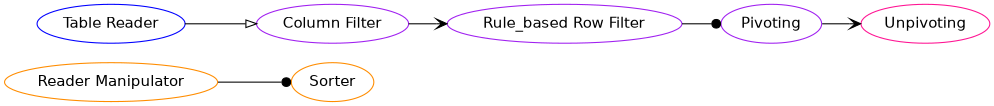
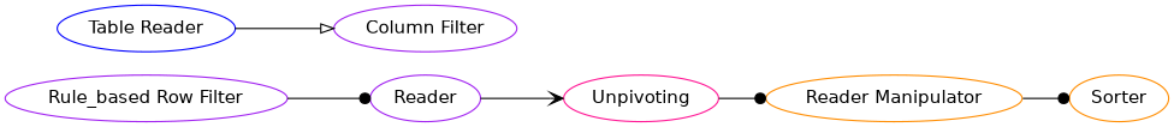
  digraph {
    fontname="DejaVu Sans"
    rankdir=LR
    node [color=purple fontname="DejaVu Sans"]
    edge [arrowhead=dot fontname="DejaVu Sans"]
    n1 [color=darkorange label="Reader Manipulator"]
    n2 [color=darkorange label=Sorter]
    n3 [label="Column Filter"]
    n4 [label="Rule_based Row Filter"]
-   n5 [label=Pivoting]
+   n5 [label=Reader]
    n6 [color=deeppink label=Unpivoting]
    n7 [color=blue label="Table Reader"]
    n1 -> n2
-   n3 -> n4 [arrowhead=vee]
    n4 -> n5
    n5 -> n6 [arrowhead=vee]
+   n6 -> n1
    n7 -> n3 [arrowhead=onormal]
  }
